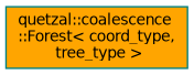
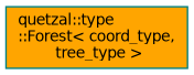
  digraph {
    rankdir=LR
-   n1 [color=teal fillcolor=orange fontname=Helvetica fontsize=10 height=0.2 label="quetzal::coalescence\l::Forest\< coord_type,\l tree_type \>" shape=record style=filled width=0.4]
+   n1 [color=teal fillcolor=orange fontname=Helvetica fontsize=10 height=0.2 label="quetzal::type\l::Forest\< coord_type,\l tree_type \>" shape=record style=filled width=0.4]
  }
